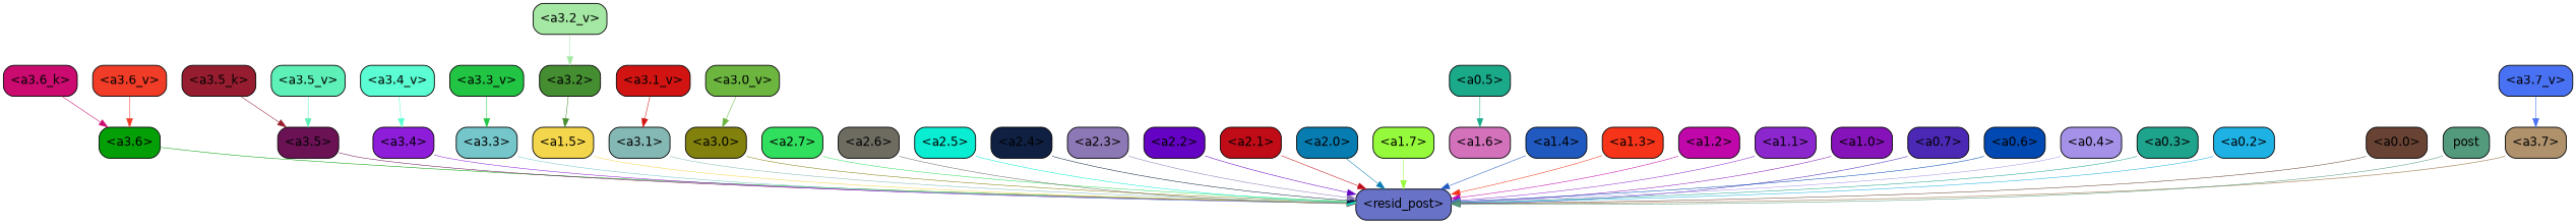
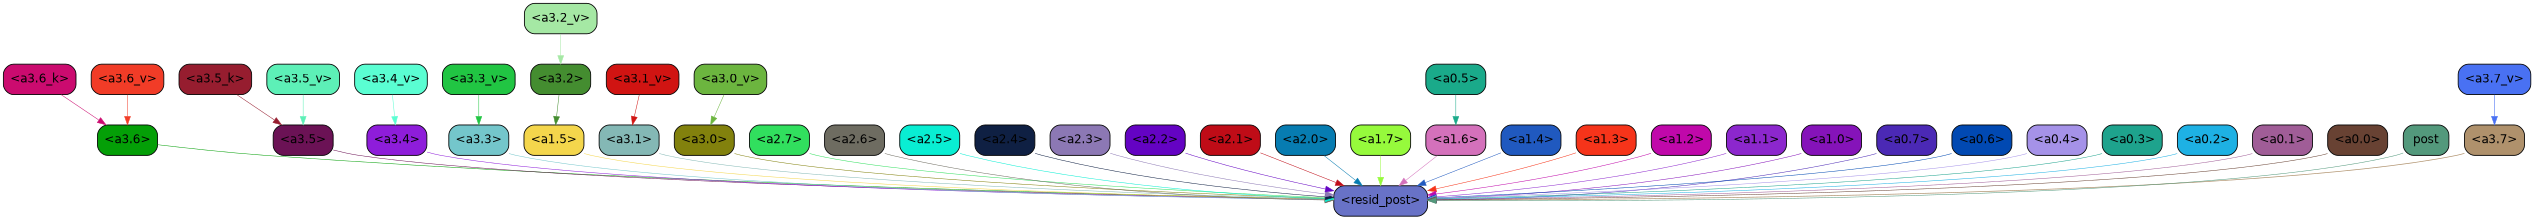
  strict digraph {
    splines=true
    node [color=black fontname=Helvetica shape=box style="filled, rounded"]
    edge [penwidth=0.6]
    "<a3.7>" [fillcolor="#af916c"]
    "<resid_post>" [fillcolor="#6872c7"]
    "<a3.6>" [fillcolor="#049f07"]
    "<a3.5>" [fillcolor="#6b1255"]
    "<a3.4>" [fillcolor="#8e1dda"]
    "<a3.3>" [fillcolor="#74c6cb"]
    "<a3.2>" [fillcolor="#448d30"]
    "<a1.5>" [fillcolor="#f4d64c"]
    "<a3.1>" [fillcolor="#84b8b5"]
    "<a3.0>" [fillcolor="#82810d"]
    "<a2.7>" [fillcolor="#31df5e"]
    "<a2.6>" [fillcolor="#6e6c61"]
    "<a2.5>" [fillcolor="#09eed3"]
    "<a2.4>" [fillcolor="#0f2043"]
    "<a2.3>" [fillcolor="#8c78b4"]
    "<a2.2>" [fillcolor="#6403c3"]
    "<a2.1>" [fillcolor="#bf0c17"]
    "<a2.0>" [fillcolor="#077cb1"]
    "<a1.7>" [fillcolor="#96fa3c"]
    "<a1.6>" [fillcolor="#d471bb"]
    "<a1.4>" [fillcolor="#2059bf"]
    "<a1.3>" [fillcolor="#f6341a"]
    "<a1.2>" [fillcolor="#c008aa"]
    "<a1.1>" [fillcolor="#8c27cd"]
    "<a1.0>" [fillcolor="#8513b9"]
    "<a0.7>" [fillcolor="#4b29b5"]
    "<a0.6>" [fillcolor="#0149b2"]
    "<a0.5>" [fillcolor="#1aaa8a"]
    "<a0.4>" [fillcolor="#a592e8"]
    "<a0.3>" [fillcolor="#1ea38d"]
    "<a0.2>" [fillcolor="#1eb1e4"]
+   "<a0.1>" [fillcolor="#a05d97"]
    "<a0.0>" [fillcolor="#684233"]
    n34 [fillcolor="#53997c" label=post]
    "<a3.6_k>" [fillcolor="#cb0b6f"]
    "<a3.5_k>" [fillcolor="#961d2f"]
    "<a3.7_v>" [fillcolor="#4971f3"]
    "<a3.6_v>" [fillcolor="#f13c27"]
    "<a3.5_v>" [fillcolor="#5df0b7"]
    "<a3.4_v>" [fillcolor="#5afed2"]
    "<a3.3_v>" [fillcolor="#21c543"]
    "<a3.2_v>" [fillcolor="#a5e8a4"]
    "<a3.1_v>" [fillcolor="#d11412"]
    "<a3.0_v>" [fillcolor="#6cb53f"]
    "<a3.7>" -> "<resid_post>" [color="#af916c" penwidth=0.8263697922229767]
    "<a3.6>" -> "<resid_post>" [color="#049f07"]
    "<a3.5>" -> "<resid_post>" [color="#6b1255"]
    "<a3.4>" -> "<resid_post>" [color="#8e1dda"]
    "<a3.3>" -> "<resid_post>" [color="#74c6cb"]
    "<a3.2>" -> "<a1.5>" [color="#448d30"]
    "<a1.5>" -> "<resid_post>" [color="#f4d64c"]
    "<a3.1>" -> "<resid_post>" [color="#84b8b5"]
    "<a3.0>" -> "<resid_post>" [color="#82810d"]
    "<a2.7>" -> "<resid_post>" [color="#31df5e"]
    "<a2.6>" -> "<resid_post>" [color="#6e6c61"]
    "<a2.5>" -> "<resid_post>" [color="#09eed3"]
    "<a2.4>" -> "<resid_post>" [color="#0f2043"]
    "<a2.3>" -> "<resid_post>" [color="#8c78b4"]
    "<a2.2>" -> "<resid_post>" [color="#6403c3"]
    "<a2.1>" -> "<resid_post>" [color="#bf0c17"]
    "<a2.0>" -> "<resid_post>" [color="#077cb1"]
    "<a1.7>" -> "<resid_post>" [color="#96fa3c"]
+   "<a1.6>" -> "<resid_post>" [color="#d471bb"]
    "<a1.4>" -> "<resid_post>" [color="#2059bf"]
    "<a1.3>" -> "<resid_post>" [color="#f6341a"]
    "<a1.2>" -> "<resid_post>" [color="#c008aa"]
    "<a1.1>" -> "<resid_post>" [color="#8c27cd"]
    "<a1.0>" -> "<resid_post>" [color="#8513b9"]
    "<a0.7>" -> "<resid_post>" [color="#4b29b5"]
    "<a0.6>" -> "<resid_post>" [color="#0149b2"]
    "<a0.5>" -> "<a1.6>" [color="#1aaa8a"]
    "<a0.4>" -> "<resid_post>" [color="#a592e8"]
    "<a0.3>" -> "<resid_post>" [color="#1ea38d"]
    "<a0.2>" -> "<resid_post>" [color="#1eb1e4"]
+   "<a0.1>" -> "<resid_post>" [color="#a05d97"]
    "<a0.0>" -> "<resid_post>" [color="#684233"]
    n34 -> "<resid_post>" [color="#53997c"]
    "<a3.6_k>" -> "<a3.6>" [color="#cb0b6f"]
    "<a3.5_k>" -> "<a3.5>" [color="#961d2f"]
    "<a3.7_v>" -> "<a3.7>" [color="#4971f3" penwidth=0.6738671064376831]
    "<a3.6_v>" -> "<a3.6>" [color="#f13c27"]
    "<a3.5_v>" -> "<a3.5>" [color="#5df0b7"]
    "<a3.4_v>" -> "<a3.4>" [color="#5afed2"]
    "<a3.3_v>" -> "<a3.3>" [color="#21c543"]
    "<a3.2_v>" -> "<a3.2>" [color="#a5e8a4"]
    "<a3.1_v>" -> "<a3.1>" [color="#d11412"]
    "<a3.0_v>" -> "<a3.0>" [color="#6cb53f"]
  }
